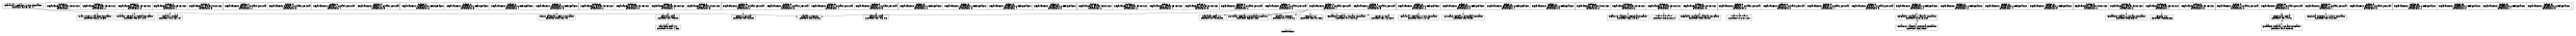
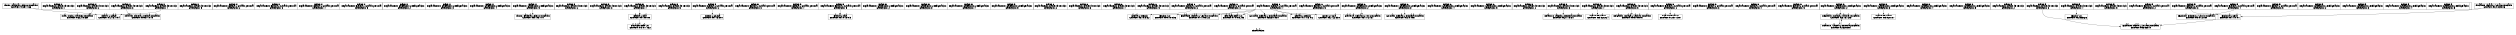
  digraph {
    label=Linealizacion
    rankdir=TB
    node [shape=record]
    n1 [label="  <A0>Indice: A \n Departamento: Planes de servicio\n Calificacion: 1|<A1>Indice: A \n Departamento: Planes de servicio\n Calificacion: 2|<A2>Indice: A \n Departamento: Planes de servicio\n Calificacion: 3|<A3>Indice: A \n Departamento: Planes de servicio\n Calificacion: 4|<A4>Indice: A \n Departamento: Planes de servicio\n Calificacion: 5|\n<A5>Indice: A \n Departamento: Belleza y Cuidado personal\n Calificacion: 1|<A6>Indice: A \n Departamento: Belleza y Cuidado personal\n Calificacion: 2|<A7>Indice: A \n Departamento: Belleza y Cuidado personal\n Calificacion: 3|<A8>Indice: A \n Departamento: Belleza y Cuidado personal\n Calificacion: 4|<A9>Indice: A \n Departamento: Belleza y Cuidado personal\n Calificacion: 5|\n<A10>Indice: A \n Departamento: Calefaccion y Refrigeracion\n Calificacion: 1|<A11>Indice: A \n Departamento: Calefaccion y Refrigeracion\n Calificacion: 2|<A12>Indice: A \n Departamento: Calefaccion y Refrigeracion\n Calificacion: 3|<A13>Indice: A \n Departamento: Calefaccion y Refrigeracion\n Calificacion: 4|<A14>Indice: A \n Departamento: Calefaccion y Refrigeracion\n Calificacion: 5|\n<B15>Indice: B \n Departamento: Planes de servicio\n Calificacion: 1|<B16>Indice: B \n Departamento: Planes de servicio\n Calificacion: 2|<B17>Indice: B \n Departamento: Planes de servicio\n Calificacion: 3|<B18>Indice: B \n Departamento: Planes de servicio\n Calificacion: 4|<B19>Indice: B \n Departamento: Planes de servicio\n Calificacion: 5|\n<B20>Indice: B \n Departamento: Belleza y Cuidado personal\n Calificacion: 1|<B21>Indice: B \n Departamento: Belleza y Cuidado personal\n Calificacion: 2|<B22>Indice: B \n Departamento: Belleza y Cuidado personal\n Calificacion: 3|<B23>Indice: B \n Departamento: Belleza y Cuidado personal\n Calificacion: 4|<B24>Indice: B \n Departamento: Belleza y Cuidado personal\n Calificacion: 5|\n<B25>Indice: B \n Departamento: Calefaccion y Refrigeracion\n Calificacion: 1|<B26>Indice: B \n Departamento: Calefaccion y Refrigeracion\n Calificacion: 2|<B27>Indice: B \n Departamento: Calefaccion y Refrigeracion\n Calificacion: 3|<B28>Indice: B \n Departamento: Calefaccion y Refrigeracion\n Calificacion: 4|<B29>Indice: B \n Departamento: Calefaccion y Refrigeracion\n Calificacion: 5|\n<C30>Indice: C \n Departamento: Planes de servicio\n Calificacion: 1|<C31>Indice: C \n Departamento: Planes de servicio\n Calificacion: 2|<C32>Indice: C \n Departamento: Planes de servicio\n Calificacion: 3|<C33>Indice: C \n Departamento: Planes de servicio\n Calificacion: 4|<C34>Indice: C \n Departamento: Planes de servicio\n Calificacion: 5|\n<C35>Indice: C \n Departamento: Belleza y Cuidado personal\n Calificacion: 1|<C36>Indice: C \n Departamento: Belleza y Cuidado personal\n Calificacion: 2|<C37>Indice: C \n Departamento: Belleza y Cuidado personal\n Calificacion: 3|<C38>Indice: C \n Departamento: Belleza y Cuidado personal\n Calificacion: 4|<C39>Indice: C \n Departamento: Belleza y Cuidado personal\n Calificacion: 5|\n<C40>Indice: C \n Departamento: Calefaccion y Refrigeracion\n Calificacion: 1|<C41>Indice: C \n Departamento: Calefaccion y Refrigeracion\n Calificacion: 2|<C42>Indice: C \n Departamento: Calefaccion y Refrigeracion\n Calificacion: 3|<C43>Indice: C \n Departamento: Calefaccion y Refrigeracion\n Calificacion: 4|<C44>Indice: C \n Departamento: Calefaccion y Refrigeracion\n Calificacion: 5|\n<D45>Indice: D \n Departamento: Planes de servicio\n Calificacion: 1|<D46>Indice: D \n Departamento: Planes de servicio\n Calificacion: 2|<D47>Indice: D \n Departamento: Planes de servicio\n Calificacion: 3|<D48>Indice: D \n Departamento: Planes de servicio\n Calificacion: 4|<D49>Indice: D \n Departamento: Planes de servicio\n Calificacion: 5|\n<D50>Indice: D \n Departamento: Belleza y Cuidado personal\n Calificacion: 1|<D51>Indice: D \n Departamento: Belleza y Cuidado personal\n Calificacion: 2|<D52>Indice: D \n Departamento: Belleza y Cuidado personal\n Calificacion: 3|<D53>Indice: D \n Departamento: Belleza y Cuidado personal\n Calificacion: 4|<D54>Indice: D \n Departamento: Belleza y Cuidado personal\n Calificacion: 5|\n<D55>Indice: D \n Departamento: Calefaccion y Refrigeracion\n Calificacion: 1|<D56>Indice: D \n Departamento: Calefaccion y Refrigeracion\n Calificacion: 2|<D57>Indice: D \n Departamento: Calefaccion y Refrigeracion\n Calificacion: 3|<D58>Indice: D \n Departamento: Calefaccion y Refrigeracion\n Calificacion: 4|<D59>Indice: D \n Departamento: Calefaccion y Refrigeracion\n Calificacion: 5|\n<E60>Indice: E \n Departamento: Planes de servicio\n Calificacion: 1|<E61>Indice: E \n Departamento: Planes de servicio\n Calificacion: 2|<E62>Indice: E \n Departamento: Planes de servicio\n Calificacion: 3|<E63>Indice: E \n Departamento: Planes de servicio\n Calificacion: 4|<E64>Indice: E \n Departamento: Planes de servicio\n Calificacion: 5|\n<E65>Indice: E \n Departamento: Belleza y Cuidado personal\n Calificacion: 1|<E66>Indice: E \n Departamento: Belleza y Cuidado personal\n Calificacion: 2|<E67>Indice: E \n Departamento: Belleza y Cuidado personal\n Calificacion: 3|<E68>Indice: E \n Departamento: Belleza y Cuidado personal\n Calificacion: 4|<E69>Indice: E \n Departamento: Belleza y Cuidado personal\n Calificacion: 5|\n<E70>Indice: E \n Departamento: Calefaccion y Refrigeracion\n Calificacion: 1|<E71>Indice: E \n Departamento: Calefaccion y Refrigeracion\n Calificacion: 2|<E72>Indice: E \n Departamento: Calefaccion y Refrigeracion\n Calificacion: 3|<E73>Indice: E \n Departamento: Calefaccion y Refrigeracion\n Calificacion: 4|<E74>Indice: E \n Departamento: Calefaccion y Refrigeracion\n Calificacion: 5|\n "]
    " Arias, Lucio y Martínez Asociados\n Contacto: 962.248.639"
    " Alvarado, Olivera y Medina Asociados\n Contacto: 989.371.848"
    " Alcaraz y Chapa\n Contacto: 912.464.754"
    " Alonso, Balderas y Fierro Asociados\n Contacto: 988 193 700"
    " Batista y Alba\n Contacto: 907499008"
    " Barragán Peña S.L.\n Contacto: 970 905 293"
    " Bueno y Corona\n Contacto: 997464300"
    " Batista y Alba\n Contacto: 951 943 913"
    " Coronado, Beltrán y Quintana Asociados\n Contacto: 966-307-930"
    " Casillas y Atencio\n Contacto: 961813462"
    " Cortez y Moya\n Contacto: 952 422 338"
    " Casillas y Atencio\n Contacto: 914 013 912"
    " Chavarría, Medrano y Muro Asociados\n Contacto: 937-172-464"
    " Coronado, Beltrán y Quintana Asociados\n Contacto: 902494581"
    " Delatorre, Salcedo y Rentería Asociados\n Contacto: 962.115.641"
    " Duarte Hermanos\n Contacto: 985.526.024"
    " Delgadillo, Arriaga y Saldivar Asociados\n Contacto: 995-799-091"
    " Duarte Hermanos\n Contacto: 972-571-307"
    " Delgadillo, Arriaga y Saldivar Asociados\n Contacto: 926.161.260"
+   " Duarte Hermanos\n Contacto: 905-928-187"
    " Escalante, Alcaraz y Serrano Asociados\n Contacto: 956756540"
    " Espino S.L.\n Contacto: 952833626"
    " Espino S.L.\n Contacto: 999-487-836"
    " Espinoza y Leiva\n Contacto: 981440401"
    " Espinosa, Quintero y Solorio Asociados\n Contacto: 957-912-080"
    " Escalante, Alcaraz y Serrano Asociados\n Contacto: 971-498-722"
    " Barragán Peña S.L.\n Contacto: 973 971 692"
    " Delatorre, Salcedo y Rentería Asociados\n Contacto: 925206984"
    " Escalante, Alcaraz y Serrano Asociados\n Contacto: 964-169-806"
-   " Chavarría, Medrano y Muro Asociados\n Contacto: 921-516-741"
+   " Alonso, Balderas y Fierro Asociados\n Contacto: 942544166"
    n1 -> " Arias, Lucio y Martínez Asociados\n Contacto: 962.248.639" [tailport=A1]
    n1 -> " Alvarado, Olivera y Medina Asociados\n Contacto: 989.371.848" [tailport=A2]
    n1 -> " Alcaraz y Chapa\n Contacto: 912.464.754" [tailport=A3]
    n1 -> " Alonso, Balderas y Fierro Asociados\n Contacto: 988 193 700" [tailport=A14]
    n1 -> " Batista y Alba\n Contacto: 907499008" [tailport=B18]
    n1 -> " Barragán Peña S.L.\n Contacto: 970 905 293" [tailport=B20]
    n1 -> " Bueno y Corona\n Contacto: 997464300" [tailport=B21]
    n1 -> " Batista y Alba\n Contacto: 951 943 913" [tailport=B24]
    n1 -> " Coronado, Beltrán y Quintana Asociados\n Contacto: 966-307-930" [tailport=C35]
    n1 -> " Casillas y Atencio\n Contacto: 961813462" [tailport=C36]
    n1 -> " Cortez y Moya\n Contacto: 952 422 338" [tailport=C38]
    n1 -> " Casillas y Atencio\n Contacto: 914 013 912" [tailport=C40]
    n1 -> " Chavarría, Medrano y Muro Asociados\n Contacto: 937-172-464" [tailport=C41]
    n1 -> " Coronado, Beltrán y Quintana Asociados\n Contacto: 902494581" [tailport=C42]
    n1 -> " Delatorre, Salcedo y Rentería Asociados\n Contacto: 962.115.641" [tailport=D47]
    n1 -> " Duarte Hermanos\n Contacto: 985.526.024" [tailport=D48]
    n1 -> " Delgadillo, Arriaga y Saldivar Asociados\n Contacto: 995-799-091" [tailport=D49]
    n1 -> " Duarte Hermanos\n Contacto: 972-571-307" [tailport=D51]
    n1 -> " Delgadillo, Arriaga y Saldivar Asociados\n Contacto: 926.161.260" [tailport=D56]
+   n1 -> " Duarte Hermanos\n Contacto: 905-928-187" [tailport=D57]
    n1 -> " Escalante, Alcaraz y Serrano Asociados\n Contacto: 956756540" [tailport=E62]
    n1 -> " Espino S.L.\n Contacto: 952833626" [tailport=E63]
    n1 -> " Espino S.L.\n Contacto: 999-487-836" [tailport=E65]
    n1 -> " Espinoza y Leiva\n Contacto: 981440401" [tailport=E67]
    n1 -> " Espinosa, Quintero y Solorio Asociados\n Contacto: 957-912-080" [tailport=E68]
    n1 -> " Escalante, Alcaraz y Serrano Asociados\n Contacto: 971-498-722" [tailport=E70]
    " Batista y Alba\n Contacto: 907499008" -> " Barragán Peña S.L.\n Contacto: 973 971 692"
    " Delgadillo, Arriaga y Saldivar Asociados\n Contacto: 926.161.260" -> " Delatorre, Salcedo y Rentería Asociados\n Contacto: 925206984"
-   " Espinoza y Leiva\n Contacto: 981440401" -> " Escalante, Alcaraz y Serrano Asociados\n Contacto: 964-169-806"
+   " Espinoza y Leiva\n Contacto: 981440401" -> " Escalante, Alcaraz y Serrano Asociados\n Contacto: 956756540"
    " Delatorre, Salcedo y Rentería Asociados\n Contacto: 925206984" -> " Delgadillo, Arriaga y Saldivar Asociados\n Contacto: 926.161.260"
    " Escalante, Alcaraz y Serrano Asociados\n Contacto: 964-169-806" -> " Espinoza y Leiva\n Contacto: 981440401"
-   " Chavarría, Medrano y Muro Asociados\n Contacto: 921-516-741" -> " Casillas y Atencio\n Contacto: 961813462"
+   " Alonso, Balderas y Fierro Asociados\n Contacto: 942544166" -> " Alcaraz y Chapa\n Contacto: 912.464.754"
  }
